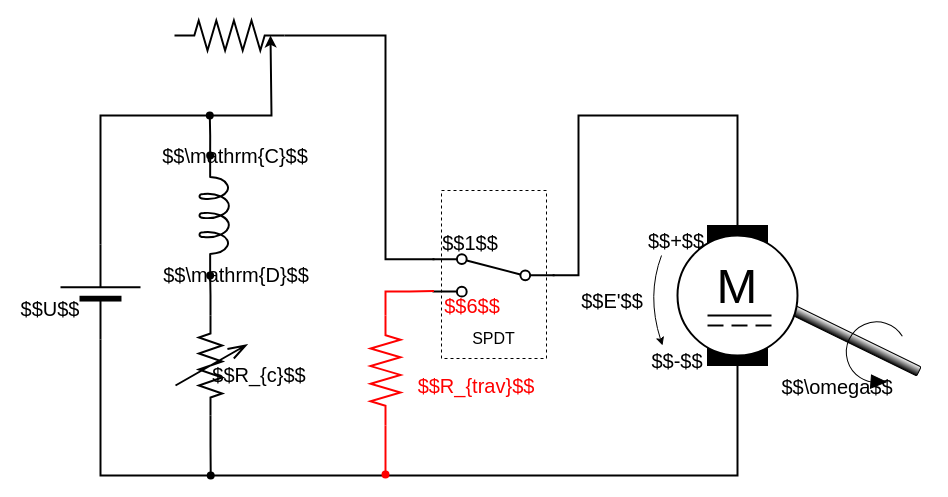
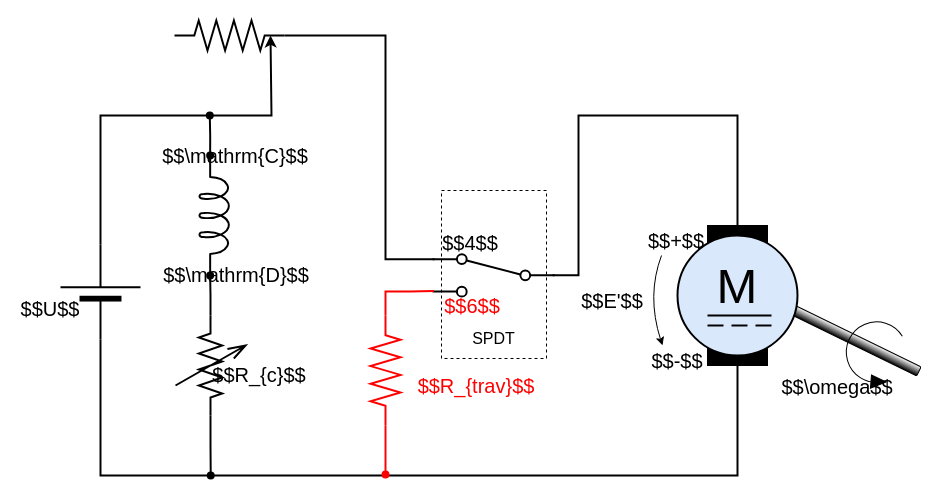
  <mxCell id="0" />
  <mxCell id="1" parent="0" />
  <mxCell id="2" value="&lt;div&gt;&lt;br&gt;&lt;/div&gt;&lt;div&gt;&lt;br&gt;&lt;/div&gt;&lt;div&gt;&lt;br&gt;&lt;/div&gt;&lt;div&gt;&lt;br&gt;&lt;/div&gt;&lt;div&gt;&lt;br&gt;&lt;/div&gt;&lt;div&gt;&lt;br&gt;&lt;/div&gt;&lt;div&gt;&lt;br&gt;&lt;/div&gt;&lt;div&gt;&lt;br&gt;&lt;/div&gt;&lt;div&gt;&lt;br&gt;&lt;/div&gt;&lt;div&gt;&lt;font style=&quot;font-size: 16px; line-height: 90%;&quot;&gt;SPDT&lt;/font&gt;&lt;/div&gt;" style="rounded=0;whiteSpace=wrap;html=1;fillColor=none;dashed=1;" parent="1" vertex="1"><mxGeometry x="441" y="190" width="105" height="168" as="geometry" /></mxCell>
  <mxCell id="3" value="" style="rounded=1;whiteSpace=wrap;html=1;rotation=26;gradientColor=default;" parent="1" vertex="1"><mxGeometry x="776" y="333" width="150" height="10" as="geometry" /></mxCell>
  <mxCell id="4" value="" style="group;strokeWidth=1.968;rotation=90;" parent="1" vertex="1" connectable="0"><mxGeometry x="667" y="235" width="140" height="140" as="geometry" /></mxCell>
  <mxCell id="5" value="" style="rounded=0;whiteSpace=wrap;html=1;fillColor=#000000;rotation=90;" parent="4" vertex="1"><mxGeometry y="30" width="140" height="60" as="geometry" /></mxCell>
- <mxCell id="6" value="&lt;font style=&quot;font-size: 49px;&quot;&gt;M&lt;/font&gt;&lt;div&gt;&lt;sup&gt;&lt;font style=&quot;&quot;&gt;&lt;br&gt;&lt;/font&gt;&lt;/sup&gt;&lt;/div&gt;" style="ellipse;whiteSpace=wrap;html=1;aspect=fixed;strokeWidth=1.968;rotation=0;" parent="4" vertex="1"><mxGeometry x="10" width="120" height="120" as="geometry" /></mxCell>
+ <mxCell id="6" value="&lt;font style=&quot;font-size: 49px;&quot;&gt;M&lt;/font&gt;&lt;div&gt;&lt;sup&gt;&lt;font style=&quot;&quot;&gt;&lt;br&gt;&lt;/font&gt;&lt;/sup&gt;&lt;/div&gt;" style="ellipse;whiteSpace=wrap;html=1;aspect=fixed;strokeWidth=1.968;rotation=0;fillColor=#dae8fc;" parent="4" vertex="1"><mxGeometry x="10" width="120" height="120" as="geometry" /></mxCell>
  <mxCell id="7" value="" style="group;rotation=0;" parent="4" vertex="1" connectable="0"><mxGeometry x="40" y="80" width="64" height="10" as="geometry" /></mxCell>
  <mxCell id="8" value="" style="endArrow=none;html=1;rounded=0;strokeWidth=1.968;" parent="7" edge="1"><mxGeometry width="50" height="50" relative="1" as="geometry"><mxPoint as="sourcePoint" /><mxPoint x="64" as="targetPoint" /></mxGeometry></mxCell>
  <mxCell id="9" value="" style="endArrow=none;html=1;rounded=0;strokeWidth=1.968;" parent="7" edge="1"><mxGeometry width="50" height="50" relative="1" as="geometry"><mxPoint y="10" as="sourcePoint" /><mxPoint x="16" y="10" as="targetPoint" /></mxGeometry></mxCell>
  <mxCell id="10" value="" style="endArrow=none;html=1;rounded=0;strokeWidth=1.968;" parent="7" edge="1"><mxGeometry width="50" height="50" relative="1" as="geometry"><mxPoint x="24" y="10" as="sourcePoint" /><mxPoint x="40" y="10" as="targetPoint" /></mxGeometry></mxCell>
  <mxCell id="11" value="" style="endArrow=none;html=1;rounded=0;strokeWidth=1.968;" parent="7" edge="1"><mxGeometry width="50" height="50" relative="1" as="geometry"><mxPoint x="48" y="10" as="sourcePoint" /><mxPoint x="64" y="10" as="targetPoint" /></mxGeometry></mxCell>
  <mxCell id="12" value="$$-$$" style="text;html=1;align=center;verticalAlign=middle;whiteSpace=wrap;rounded=0;fontSize=20;" parent="4" vertex="1"><mxGeometry x="-20" y="110" width="60" height="30" as="geometry" /></mxCell>
  <mxCell id="13" value="" style="verticalLabelPosition=bottom;shadow=0;dashed=0;align=center;html=1;verticalAlign=top;shape=mxgraph.electrical.rot_mech.verticalLabelPosition=bottom;shadow=0;dashed=0;align=center;fillColor=strokeColor;html=1;verticalAlign=top;strokeWidth=1;shape=mxgraph.electrical.rot_mech.rotation;rotation=115;" parent="1" vertex="1"><mxGeometry x="836" y="323" width="69" height="54" as="geometry" /></mxCell>
  <mxCell id="14" style="edgeStyle=orthogonalEdgeStyle;rounded=0;orthogonalLoop=1;jettySize=auto;html=1;exitX=1;exitY=0.5;exitDx=0;exitDy=0;exitPerimeter=0;strokeWidth=1.968;" parent="1" source="15" edge="1"><mxGeometry relative="1" as="geometry"><mxPoint x="270" y="35" as="targetPoint" /><Array as="points"><mxPoint x="100" y="115" /><mxPoint x="271" y="115" /><mxPoint x="271" y="35" /></Array></mxGeometry></mxCell>
  <mxCell id="15" value="" style="verticalLabelPosition=bottom;shadow=0;dashed=0;align=center;fillColor=strokeColor;html=1;verticalAlign=top;strokeWidth=1.968;shape=mxgraph.electrical.miscellaneous.monocell_battery;direction=north;" parent="1" vertex="1"><mxGeometry x="60" y="244" width="80" height="95" as="geometry" /></mxCell>
  <mxCell id="16" style="edgeStyle=orthogonalEdgeStyle;rounded=0;orthogonalLoop=1;jettySize=auto;html=1;exitX=0;exitY=0.5;exitDx=0;exitDy=0;entryX=1;entryY=0.5;entryDx=0;entryDy=0;endArrow=none;startFill=0;strokeWidth=1.968;exitPerimeter=0;" parent="1" source="15" target="5" edge="1"><mxGeometry relative="1" as="geometry"><mxPoint x="554" y="304.81" as="sourcePoint" /><Array as="points"><mxPoint x="100" y="475" /><mxPoint x="737" y="475" /></Array></mxGeometry></mxCell>
  <mxCell id="17" style="edgeStyle=orthogonalEdgeStyle;rounded=0;orthogonalLoop=1;jettySize=auto;html=1;exitX=0.016;exitY=0.5;exitDx=0;exitDy=0;entryX=0;entryY=0.5;entryDx=0;entryDy=0;endArrow=none;startFill=0;strokeWidth=1.968;exitPerimeter=0;" parent="1" source="38" target="5" edge="1"><mxGeometry relative="1" as="geometry"><mxPoint x="554" y="237.05" as="sourcePoint" /><Array as="points"><mxPoint x="578" y="275" /><mxPoint x="578" y="115" /><mxPoint x="737" y="115" /></Array></mxGeometry></mxCell>
  <mxCell id="18" style="edgeStyle=orthogonalEdgeStyle;rounded=0;orthogonalLoop=1;jettySize=auto;html=1;exitX=1;exitY=0.5;exitDx=0;exitDy=0;exitPerimeter=0;entryX=0;entryY=0.23;entryDx=0;entryDy=0;endArrow=none;startFill=0;strokeWidth=1.968;" parent="1" source="19" edge="1"><mxGeometry relative="1" as="geometry"><mxPoint x="434" y="258.83" as="targetPoint" /><Array as="points"><mxPoint x="385" y="35" /><mxPoint x="385" y="259" /></Array></mxGeometry></mxCell>
  <mxCell id="19" value="" style="pointerEvents=1;verticalLabelPosition=bottom;shadow=0;dashed=0;align=center;html=1;verticalAlign=top;shape=mxgraph.electrical.resistors.resistor_2;strokeWidth=1.968;" parent="1" vertex="1"><mxGeometry x="174" y="20" width="110" height="30" as="geometry" /></mxCell>
  <mxCell id="20" style="edgeStyle=orthogonalEdgeStyle;rounded=0;orthogonalLoop=1;jettySize=auto;html=1;exitX=0;exitY=0.645;exitDx=0;exitDy=0;exitPerimeter=0;endArrow=oval;endFill=1;strokeWidth=1.968;startArrow=oval;startFill=1;" parent="1" source="21" edge="1"><mxGeometry relative="1" as="geometry"><mxPoint x="209.286" y="115" as="targetPoint" /></mxGeometry></mxCell>
  <mxCell id="21" value="" style="pointerEvents=1;verticalLabelPosition=bottom;shadow=0;dashed=0;align=center;html=1;verticalAlign=top;shape=mxgraph.electrical.inductors.inductor_5;strokeWidth=1.968;direction=south;" parent="1" vertex="1"><mxGeometry x="199" y="155" width="30" height="120" as="geometry" /></mxCell>
  <mxCell id="22" style="edgeStyle=orthogonalEdgeStyle;rounded=0;orthogonalLoop=1;jettySize=auto;html=1;exitX=0;exitY=0.5;exitDx=0;exitDy=0;exitPerimeter=0;endArrow=oval;endFill=1;strokeWidth=1.968;" parent="1" source="23" edge="1"><mxGeometry relative="1" as="geometry"><mxPoint x="210.238" y="475" as="targetPoint" /></mxGeometry></mxCell>
  <mxCell id="23" value="" style="pointerEvents=1;verticalLabelPosition=bottom;shadow=0;dashed=0;align=center;html=1;verticalAlign=top;shape=mxgraph.electrical.resistors.variable_resistor_2;direction=south;rotation=-180;flipH=1;strokeWidth=1.968;" parent="1" vertex="1"><mxGeometry x="175" y="315" width="70" height="100" as="geometry" /></mxCell>
  <mxCell id="24" style="edgeStyle=orthogonalEdgeStyle;rounded=0;orthogonalLoop=1;jettySize=auto;html=1;exitX=1;exitY=0.5;exitDx=0;exitDy=0;exitPerimeter=0;entryX=1;entryY=0.645;entryDx=0;entryDy=0;entryPerimeter=0;strokeWidth=1.968;endArrow=oval;startFill=0;endFill=1;" parent="1" source="23" target="21" edge="1"><mxGeometry relative="1" as="geometry" /></mxCell>
  <mxCell id="25" style="rounded=0;orthogonalLoop=1;jettySize=auto;html=1;exitX=1;exitY=0.5;exitDx=0;exitDy=0;exitPerimeter=0;endArrow=oval;endFill=1;strokeWidth=1.968;strokeColor=#FF0000;" parent="1" source="26" edge="1"><mxGeometry relative="1" as="geometry"><mxPoint x="385" y="474" as="targetPoint" /></mxGeometry></mxCell>
  <mxCell id="26" value="" style="pointerEvents=1;verticalLabelPosition=bottom;shadow=0;dashed=0;align=center;html=1;verticalAlign=top;shape=mxgraph.electrical.resistors.resistor_2;strokeWidth=1.968;direction=south;fillStyle=solid;strokeColor=#FF0000;" parent="1" vertex="1"><mxGeometry x="370" y="315" width="30" height="110" as="geometry" /></mxCell>
  <mxCell id="27" value="$$R_{trav}$$" style="text;html=1;align=center;verticalAlign=middle;whiteSpace=wrap;rounded=0;fontSize=20;fontColor=#FF0000;" parent="1" vertex="1"><mxGeometry x="446" y="370" width="60" height="30" as="geometry" /></mxCell>
  <mxCell id="28" value="$$R_{c}$$" style="text;html=1;align=center;verticalAlign=middle;whiteSpace=wrap;rounded=0;fontSize=20;" parent="1" vertex="1"><mxGeometry x="229" y="359" width="60" height="30" as="geometry" /></mxCell>
  <mxCell id="29" value="$$+$$" style="text;html=1;align=center;verticalAlign=middle;whiteSpace=wrap;rounded=0;fontSize=20;" parent="1" vertex="1"><mxGeometry x="646" y="225" width="60" height="30" as="geometry" /></mxCell>
  <mxCell id="30" value="" style="endArrow=classic;html=1;rounded=0;entryX=0.25;entryY=0;entryDx=0;entryDy=0;exitX=0.25;exitY=1;exitDx=0;exitDy=0;curved=1;" parent="1" source="29" target="12" edge="1"><mxGeometry width="50" height="50" relative="1" as="geometry"><mxPoint x="306" y="245" as="sourcePoint" /><mxPoint x="356" y="195" as="targetPoint" /><Array as="points"><mxPoint x="646" y="295" /></Array></mxGeometry></mxCell>
  <mxCell id="31" value="$$E'$$" style="text;html=1;align=center;verticalAlign=middle;whiteSpace=wrap;rounded=0;fontSize=20;" parent="1" vertex="1"><mxGeometry x="582" y="285" width="60" height="30" as="geometry" /></mxCell>
  <mxCell id="32" value="$$U$$" style="text;html=1;align=center;verticalAlign=middle;whiteSpace=wrap;rounded=0;fontSize=20;" parent="1" vertex="1"><mxGeometry x="20" y="293" width="60" height="30" as="geometry" /></mxCell>
  <mxCell id="33" value="$$\mathrm{C}$$" style="text;html=1;align=center;verticalAlign=middle;whiteSpace=wrap;rounded=0;fontSize=20;" parent="1" vertex="1"><mxGeometry x="205" y="140" width="60" height="30" as="geometry" /></mxCell>
  <mxCell id="34" value="$$\mathrm{D}$$" style="text;html=1;align=center;verticalAlign=middle;whiteSpace=wrap;rounded=0;fontSize=20;" parent="1" vertex="1"><mxGeometry x="206" y="259" width="60" height="30" as="geometry" /></mxCell>
  <mxCell id="35" value="$$\omega$$" style="text;html=1;align=center;verticalAlign=middle;whiteSpace=wrap;rounded=0;fontSize=20;" parent="1" vertex="1"><mxGeometry x="807" y="371" width="60" height="30" as="geometry" /></mxCell>
- <mxCell id="36" value="$$1$$" style="text;html=1;align=center;verticalAlign=middle;whiteSpace=wrap;rounded=0;fontSize=20;" parent="1" vertex="1"><mxGeometry x="440" y="227" width="60" height="30" as="geometry" /></mxCell>
+ <mxCell id="36" value="$$4$$" style="text;html=1;align=center;verticalAlign=middle;whiteSpace=wrap;rounded=0;fontSize=20;" parent="1" vertex="1"><mxGeometry x="440" y="227" width="60" height="30" as="geometry" /></mxCell>
  <mxCell id="37" value="$$6$$" style="text;html=1;align=center;verticalAlign=middle;whiteSpace=wrap;rounded=0;fontSize=20;fontColor=#FF0000;" parent="1" vertex="1"><mxGeometry x="442" y="290" width="60" height="30" as="geometry" /></mxCell>
  <mxCell id="38" value="" style="html=1;shape=mxgraph.electrical.electro-mechanical.twoWaySwitch;aspect=fixed;elSwitchState=2;strokeWidth=1.968;rotation=0;flipH=1;" parent="1" vertex="1"><mxGeometry x="432" y="253.68" width="122.08" height="42.32" as="geometry" /></mxCell>
  <mxCell id="39" style="edgeStyle=orthogonalEdgeStyle;rounded=0;orthogonalLoop=1;jettySize=auto;html=1;exitX=0;exitY=0.5;exitDx=0;exitDy=0;exitPerimeter=0;entryX=0.988;entryY=0.868;entryDx=0;entryDy=0;entryPerimeter=0;strokeWidth=1.968;endArrow=none;startFill=0;strokeColor=#FF0000;" parent="1" source="26" target="38" edge="1"><mxGeometry relative="1" as="geometry"><Array as="points"><mxPoint x="409" y="291" /><mxPoint x="434" y="291" /></Array></mxGeometry></mxCell>
